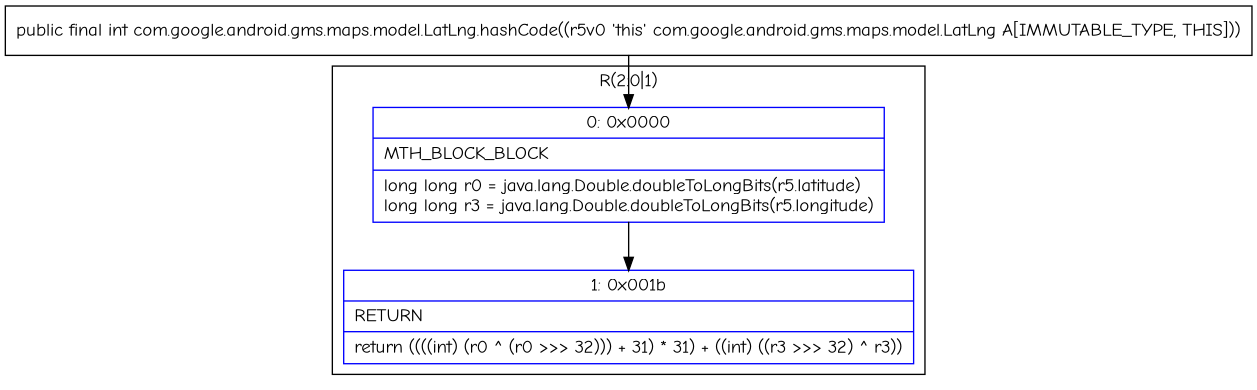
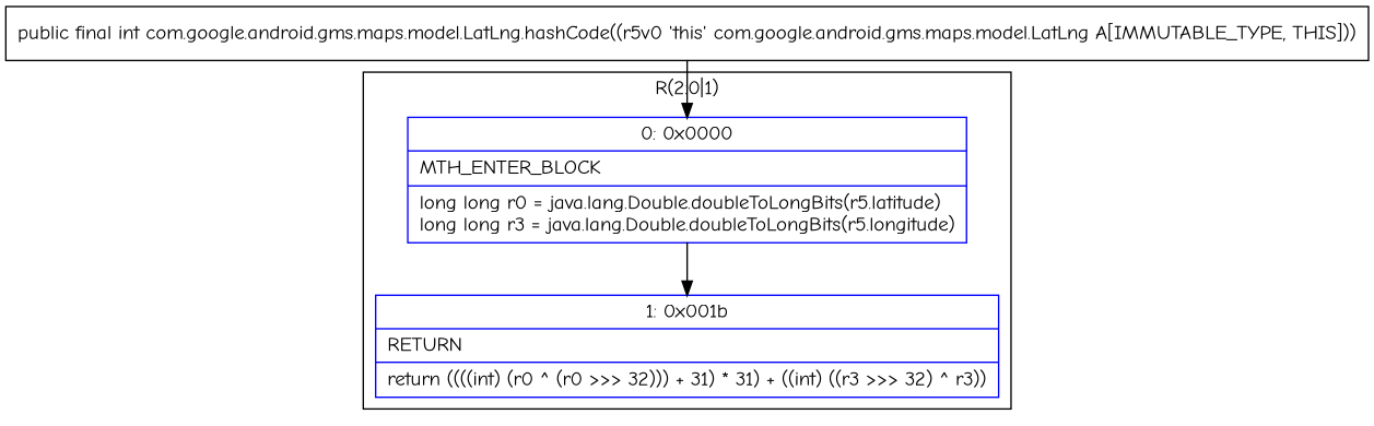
  digraph {
    fontname="Comic Neue"
    node [color=blue shape=record fontname="Comic Neue"]
    edge [fontname="Comic Neue"]
-   n1 [label="{0\:\ 0x0000|MTH_BLOCK_BLOCK\l|long long r0 = java.lang.Double.doubleToLongBits(r5.latitude)\llong long r3 = java.lang.Double.doubleToLongBits(r5.longitude)\l}"]
+   n1 [label="{0\:\ 0x0000|MTH_ENTER_BLOCK\l|long long r0 = java.lang.Double.doubleToLongBits(r5.latitude)\llong long r3 = java.lang.Double.doubleToLongBits(r5.longitude)\l}"]
    n2 [label="{1\:\ 0x001b|RETURN\l|return ((((int) (r0 ^ (r0 \>\>\> 32))) + 31) * 31) + ((int) ((r3 \>\>\> 32) ^ r3))\l}"]
    n3 [label="{public final int com.google.android.gms.maps.model.LatLng.hashCode((r5v0 'this' com.google.android.gms.maps.model.LatLng A[IMMUTABLE_TYPE, THIS])) }" color=""]
    subgraph cluster_1 {
      label="R(2:0|1)"
      n1
      n2
    }
    n1 -> n2
    n3 -> n1
  }
